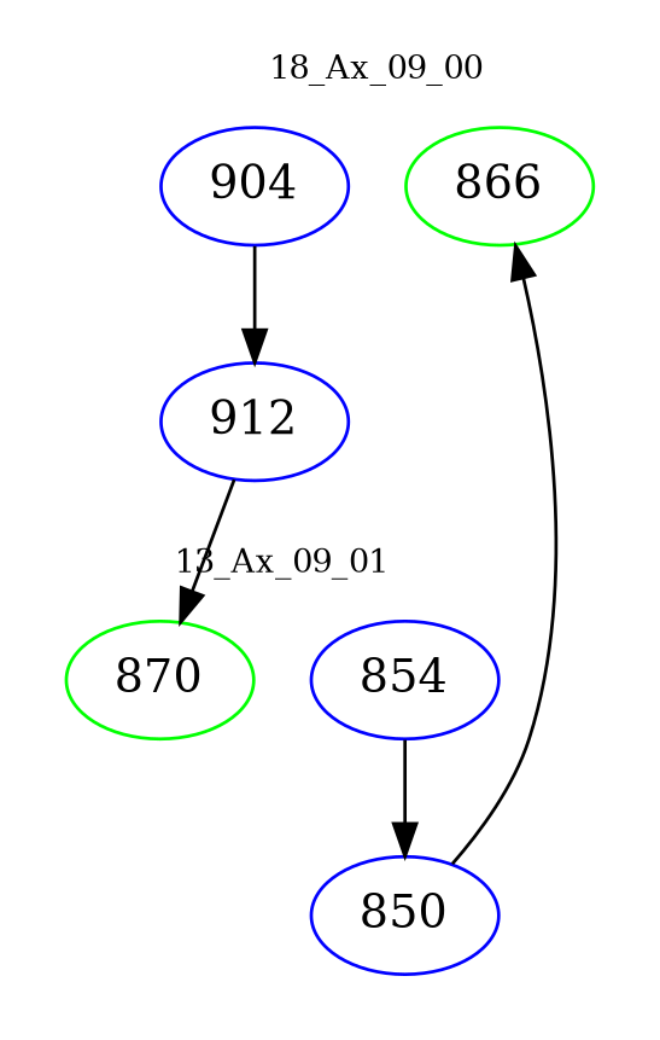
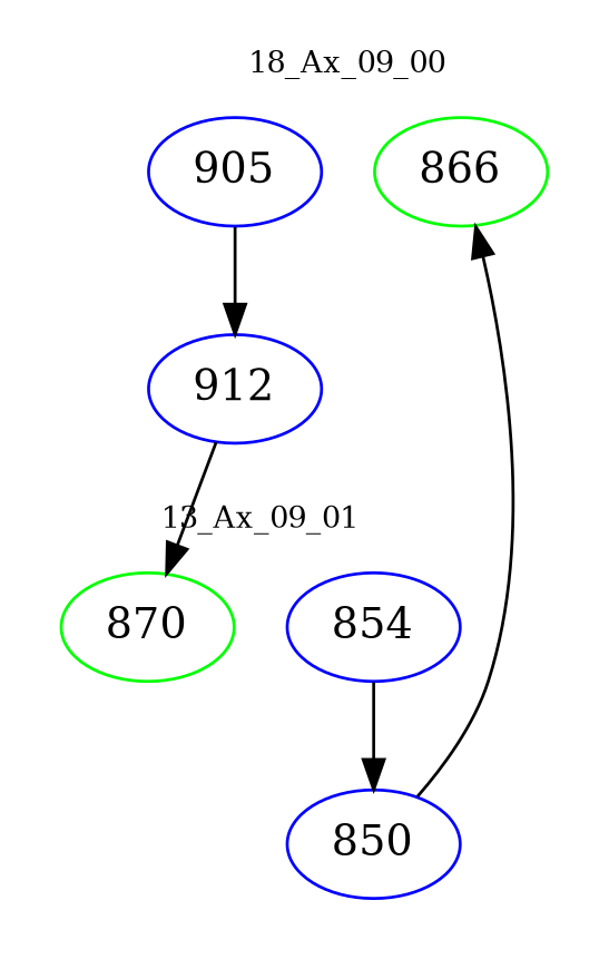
  digraph {
    node [color=blue]
    edge [color=black]
-   n1 [label=904]
+   n1 [label=905]
    n2 [color=green label=866]
    n3 [label=912]
    n4 [label=854]
    n5 [label=850]
    n6 [color=green label=870]
    subgraph cluster_1 {
      color=white
      fontsize=10
      label="18_Ax_09_00"
      n1
      n2
      n3
    }
    subgraph cluster_2 {
      color=white
      fontsize=10
      label="13_Ax_09_01"
      n4
      n5
      n6
    }
    n1 -> n3
    n3 -> n6
    n4 -> n5
    n5 -> n2
  }
